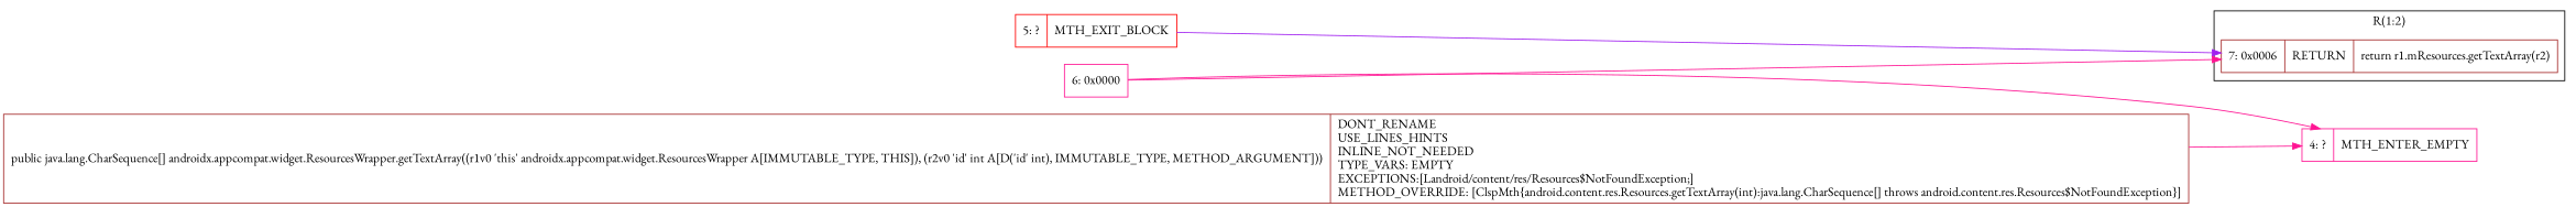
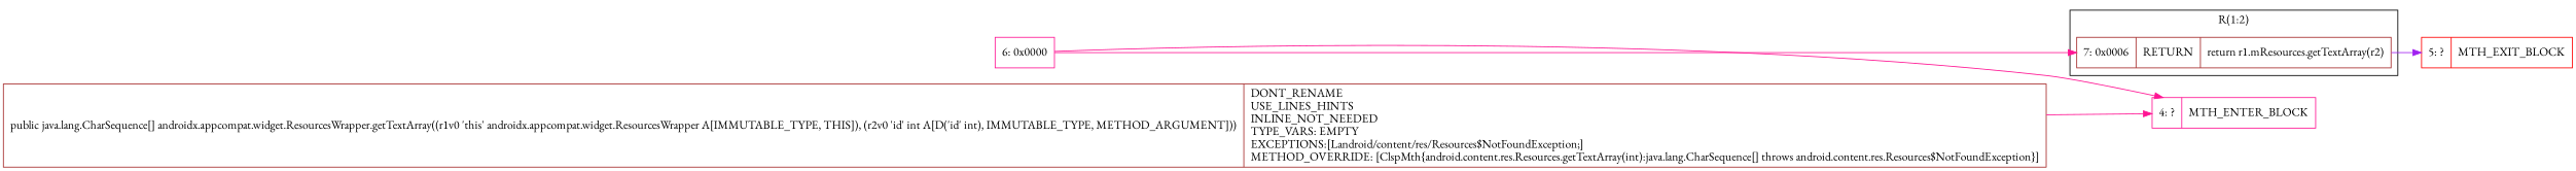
  digraph {
    fontname="EB Garamond"
    rankdir=LR
    node [color=brown fontname="EB Garamond" shape=record]
    edge [color=deeppink fontname="EB Garamond"]
    n1 [label="{7\:\ 0x0006|RETURN\l|return r1.mResources.getTextArray(r2)\l}"]
    n2 [color=red label="{5\:\ ?|MTH_EXIT_BLOCK\l}"]
-   n3 [color=deeppink label="{4\:\ ?|MTH_ENTER_EMPTY\l}"]
+   n3 [color=deeppink label="{4\:\ ?|MTH_ENTER_BLOCK\l}"]
    n4 [color=deeppink label="{6\:\ 0x0000}"]
    n5 [label="{public java.lang.CharSequence[] androidx.appcompat.widget.ResourcesWrapper.getTextArray((r1v0 'this' androidx.appcompat.widget.ResourcesWrapper A[IMMUTABLE_TYPE, THIS]), (r2v0 'id' int A[D('id' int), IMMUTABLE_TYPE, METHOD_ARGUMENT]))  | DONT_RENAME\lUSE_LINES_HINTS\lINLINE_NOT_NEEDED\lTYPE_VARS: EMPTY\lEXCEPTIONS:[Landroid\/content\/res\/Resources$NotFoundException;]\lMETHOD_OVERRIDE: [ClspMth\{android.content.res.Resources.getTextArray(int):java.lang.CharSequence[] throws android.content.res.Resources$NotFoundException\}]\l}"]
    subgraph cluster_1 {
      label="R(1:2)"
      n1
    }
-   n2 -> n1 [color=purple]
+   n1 -> n2 [color=purple]
    n4 -> n1
    n4 -> n3
    n5 -> n3
  }
